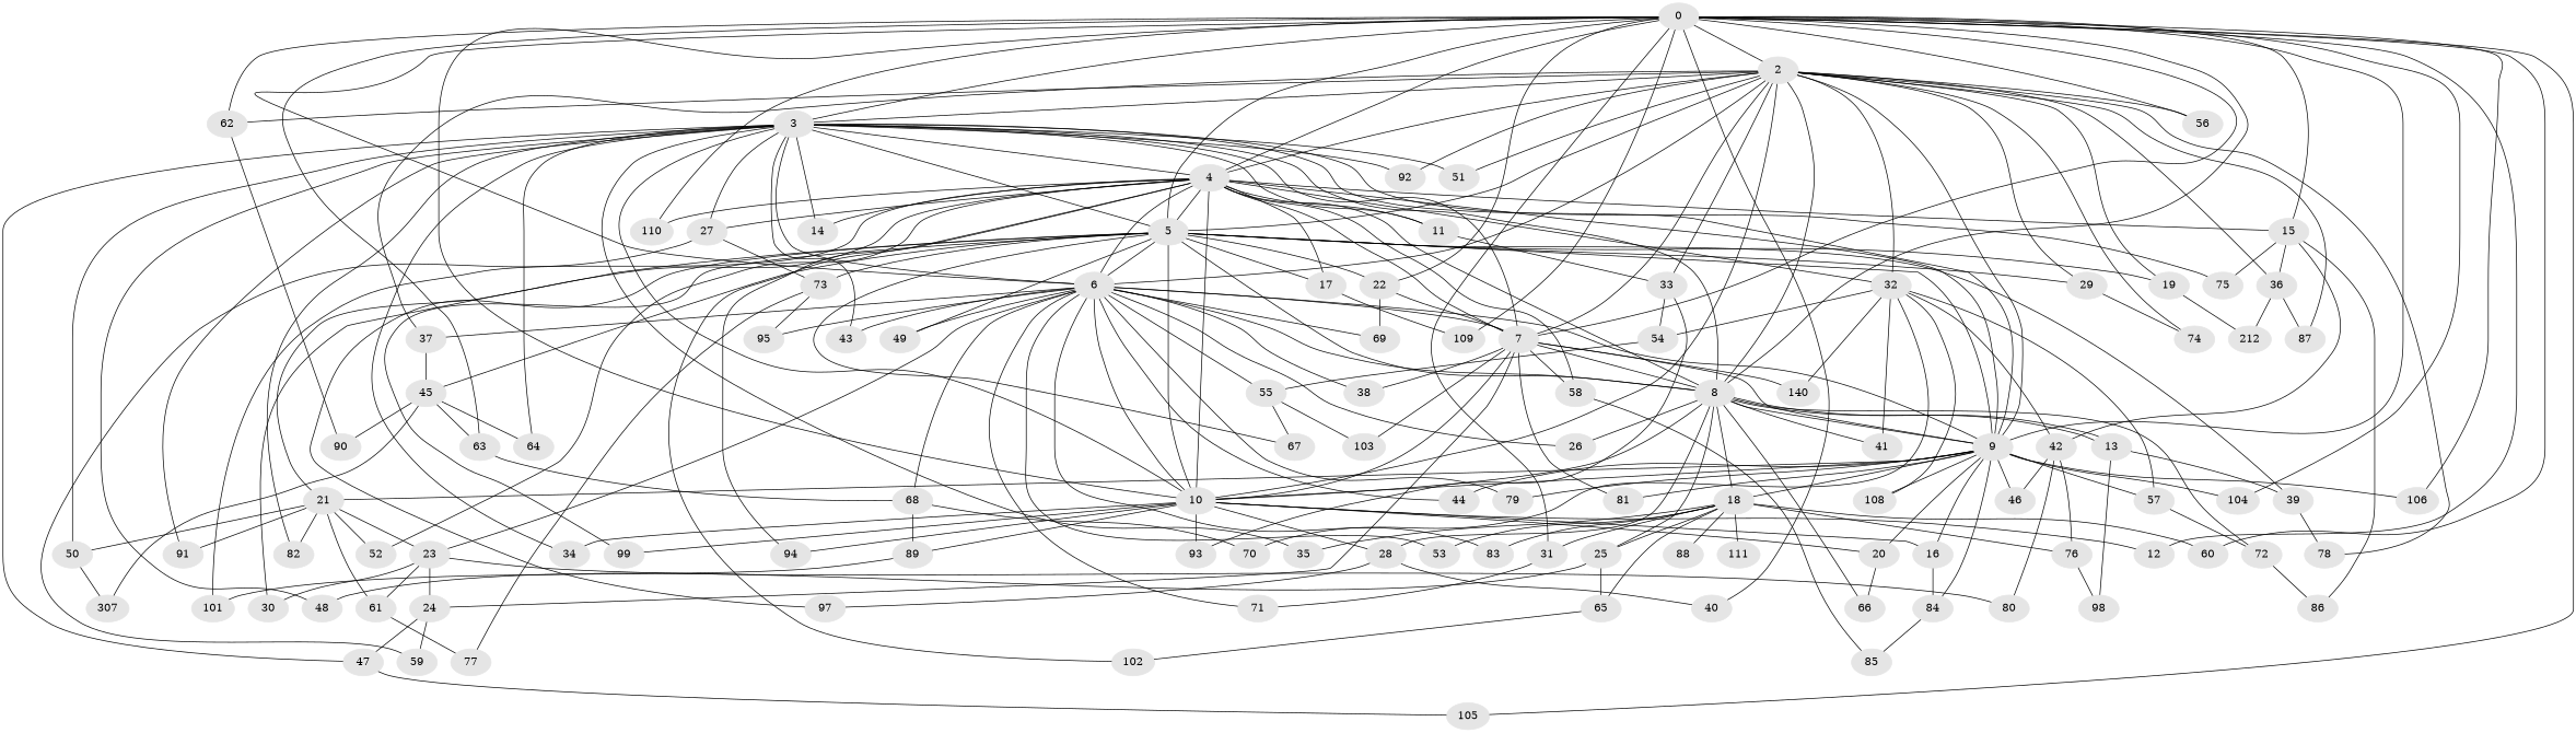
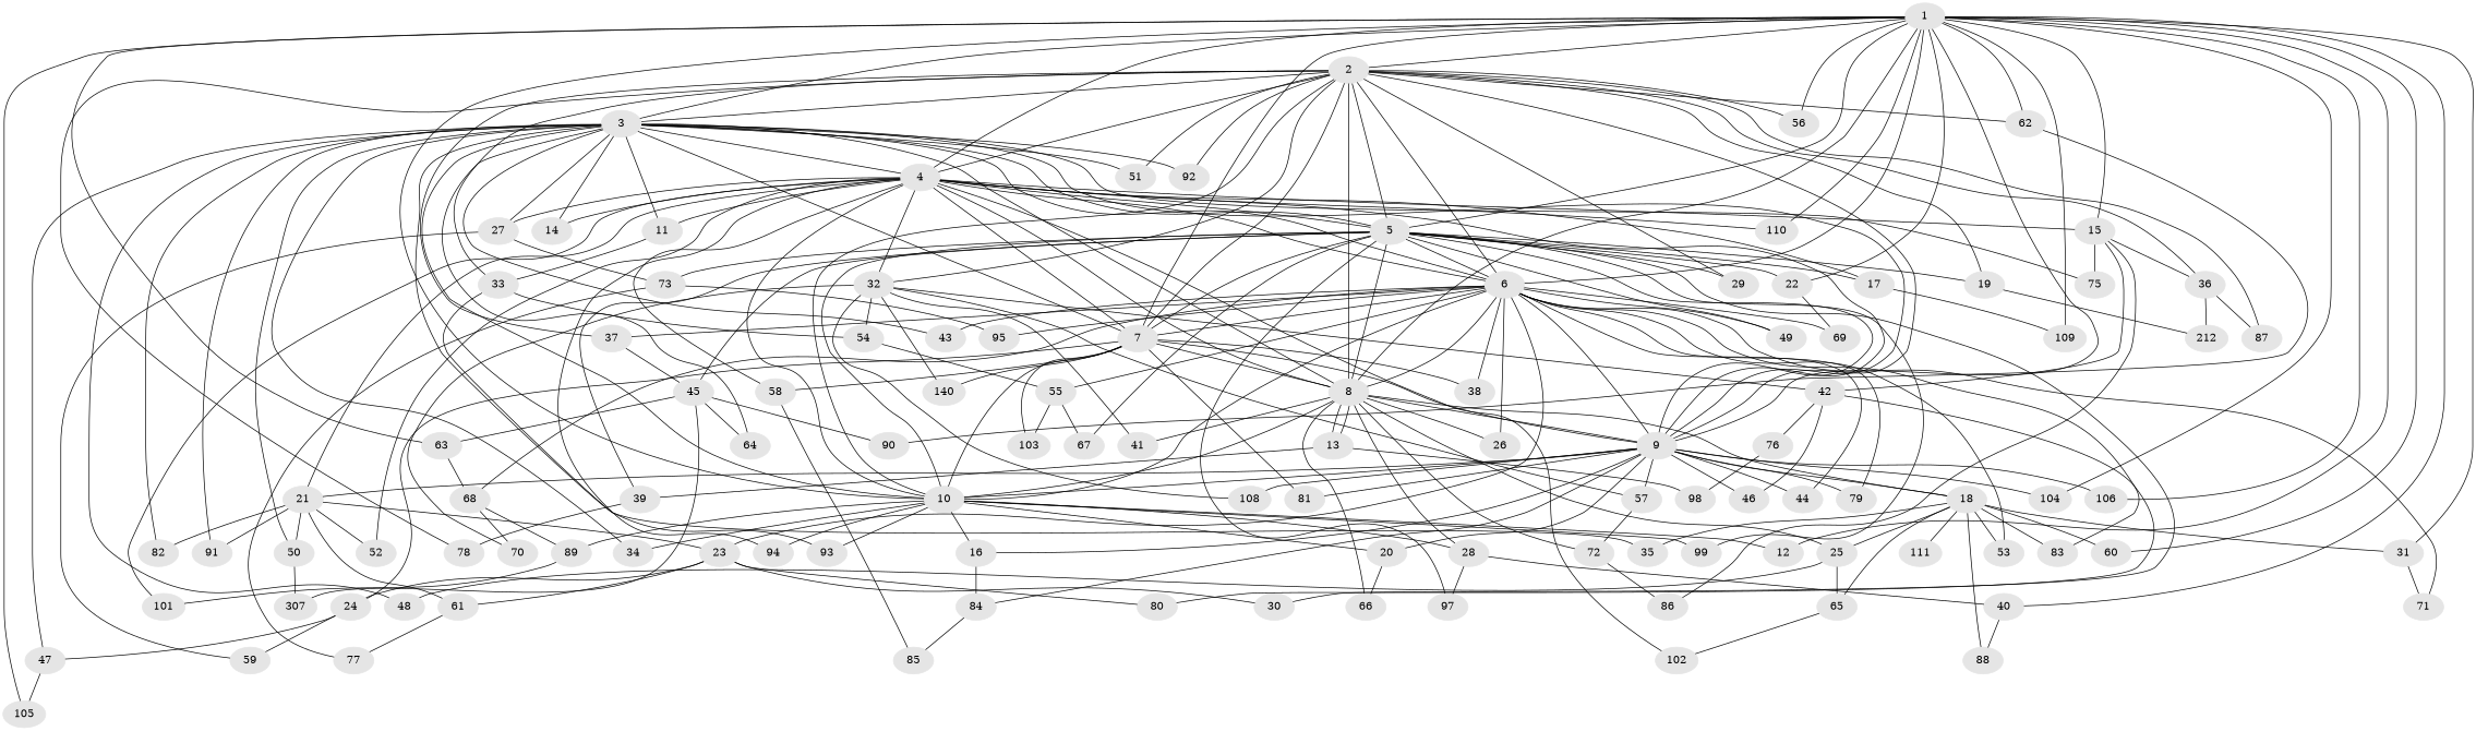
  graph {
    node [color=gray90 style=filled]
-   1 [label=0]
+   1
    2
    3
    4
    5
    6
    7
    8
    9
    10
    12
    15
    22
    31
    40
    56
    60
    62
    63
    104
    105
    106
    109
    110
    19
    29
    32
    33
    36
    37
    51
-   74
    78
    87
    92
    11
    14
    27
    34
    35
    43
    47
    48
    50
    64
    75
    82
    91
    17
    21
    52
    58
    94
    101
    102
    30
    39
    45
    49
    67
    73
    97
    99
    23
    26
    38
    44
    53
    55
    68
    69
    71
    79
    83
    95
    24
    81
    n78 [label=140]
    103
    13
    18
    25
    28
    41
    66
    72
    16
    20
    46
    57
    84
    108
    89
    93
    42
    86
    88
    90
    n99 [label=212]
    54
    70
    59
    n103 [label=307]
    61
    85
    77
    80
    98
    65
    76
    111
    1 -- 2
    1 -- 3
    1 -- 4
    1 -- 5
    1 -- 6
    1 -- 7
    1 -- 8
    1 -- 9
    1 -- 10
    1 -- 12
    1 -- 15
    1 -- 22
    1 -- 31
    1 -- 40
    1 -- 56
    1 -- 60
    1 -- 62
    1 -- 63
    1 -- 104
    1 -- 105
    1 -- 106
    1 -- 109
    1 -- 110
    2 -- 3
    2 -- 4
    2 -- 5
    2 -- 6
    2 -- 7
    2 -- 8
    2 -- 9
    2 -- 10
    2 -- 56
    2 -- 62
    2 -- 19
    2 -- 29
    2 -- 32
    2 -- 33
    2 -- 36
    2 -- 37
    2 -- 51
-   2 -- 74
    2 -- 78
    2 -- 87
    2 -- 92
    3 -- 4
    3 -- 5
    3 -- 6
    3 -- 7
    3 -- 8
    3 -- 9
    3 -- 10
    3 -- 51
    3 -- 92
    3 -- 11
    3 -- 14
    3 -- 27
    3 -- 34
    3 -- 35
    3 -- 43
    3 -- 47
    3 -- 48
    3 -- 50
    3 -- 64
    3 -- 75
    3 -- 82
    3 -- 91
    4 -- 5
    4 -- 6
    4 -- 7
    4 -- 8
    4 -- 9
    4 -- 10
    4 -- 15
    4 -- 110
    4 -- 32
    4 -- 11
    4 -- 14
    4 -- 27
    4 -- 17
    4 -- 21
    4 -- 52
    4 -- 58
    4 -- 94
    4 -- 101
    4 -- 102
    5 -- 6
-   22 -- 7
+   5 -- 7
    5 -- 8
    5 -- 9
    5 -- 10
    5 -- 22
    5 -- 19
    5 -- 29
    5 -- 17
    5 -- 30
    5 -- 39
    5 -- 45
    5 -- 49
    5 -- 67
    5 -- 73
    5 -- 97
    5 -- 99
    6 -- 7
    6 -- 8
    6 -- 9
    6 -- 10
    6 -- 37
    6 -- 43
    6 -- 49
    6 -- 23
    6 -- 26
    6 -- 38
    6 -- 44
    6 -- 53
    6 -- 55
    6 -- 68
    6 -- 69
    6 -- 71
    6 -- 79
    6 -- 83
    6 -- 95
    7 -- 8
    7 -- 9
    7 -- 10
    7 -- 58
    7 -- 38
    7 -- 24
    7 -- 81
    7 -- n78
    7 -- 103
    8 -- 9
    8 -- 10
    8 -- 26
    8 -- 13
    8 -- 13
    8 -- 18
    8 -- 25
    8 -- 28
    8 -- 41
    8 -- 66
    8 -- 72
    9 -- 10
    9 -- 104
    9 -- 106
    9 -- 21
    9 -- 44
    9 -- 79
    9 -- 81
    9 -- 18
    9 -- 16
    9 -- 20
    9 -- 46
    9 -- 57
    9 -- 84
    9 -- 108
    10 -- 12
    10 -- 34
    10 -- 94
    10 -- 99
    10 -- 28
    10 -- 16
    10 -- 20
    10 -- 89
    10 -- 93
    15 -- 36
    15 -- 75
    15 -- 42
    15 -- 86
    22 -- 69
    31 -- 71
+   40 -- 88
    62 -- 90
    63 -- 68
    19 -- n99
-   29 -- 74
    32 -- n78
    32 -- 41
    32 -- 57
    32 -- 108
    32 -- 42
    32 -- 54
    32 -- 70
    33 -- 93
    33 -- 54
    36 -- 87
    36 -- n99
    37 -- 45
    11 -- 33
    27 -- 73
    27 -- 59
    47 -- 105
    50 -- n103
    17 -- 109
    21 -- 50
    21 -- 82
    21 -- 91
    21 -- 52
    21 -- 23
    21 -- 61
    58 -- 85
    39 -- 78
    45 -- 63
    45 -- 64
    45 -- 90
    45 -- n103
    73 -- 95
    73 -- 77
    23 -- 30
    23 -- 24
    23 -- 61
    23 -- 80
    55 -- 67
    55 -- 103
    68 -- 89
    68 -- 70
    24 -- 47
    24 -- 59
    13 -- 39
    13 -- 98
    18 -- 31
    18 -- 60
    18 -- 35
    18 -- 53
    18 -- 83
    18 -- 25
    18 -- 88
    18 -- 65
-   18 -- 76
    18 -- 111
    25 -- 48
    25 -- 65
    28 -- 40
    28 -- 97
    72 -- 86
    16 -- 84
    20 -- 66
    57 -- 72
    84 -- 85
    89 -- 101
    42 -- 46
    42 -- 80
    42 -- 76
    54 -- 55
    61 -- 77
    65 -- 102
    76 -- 98
  }
